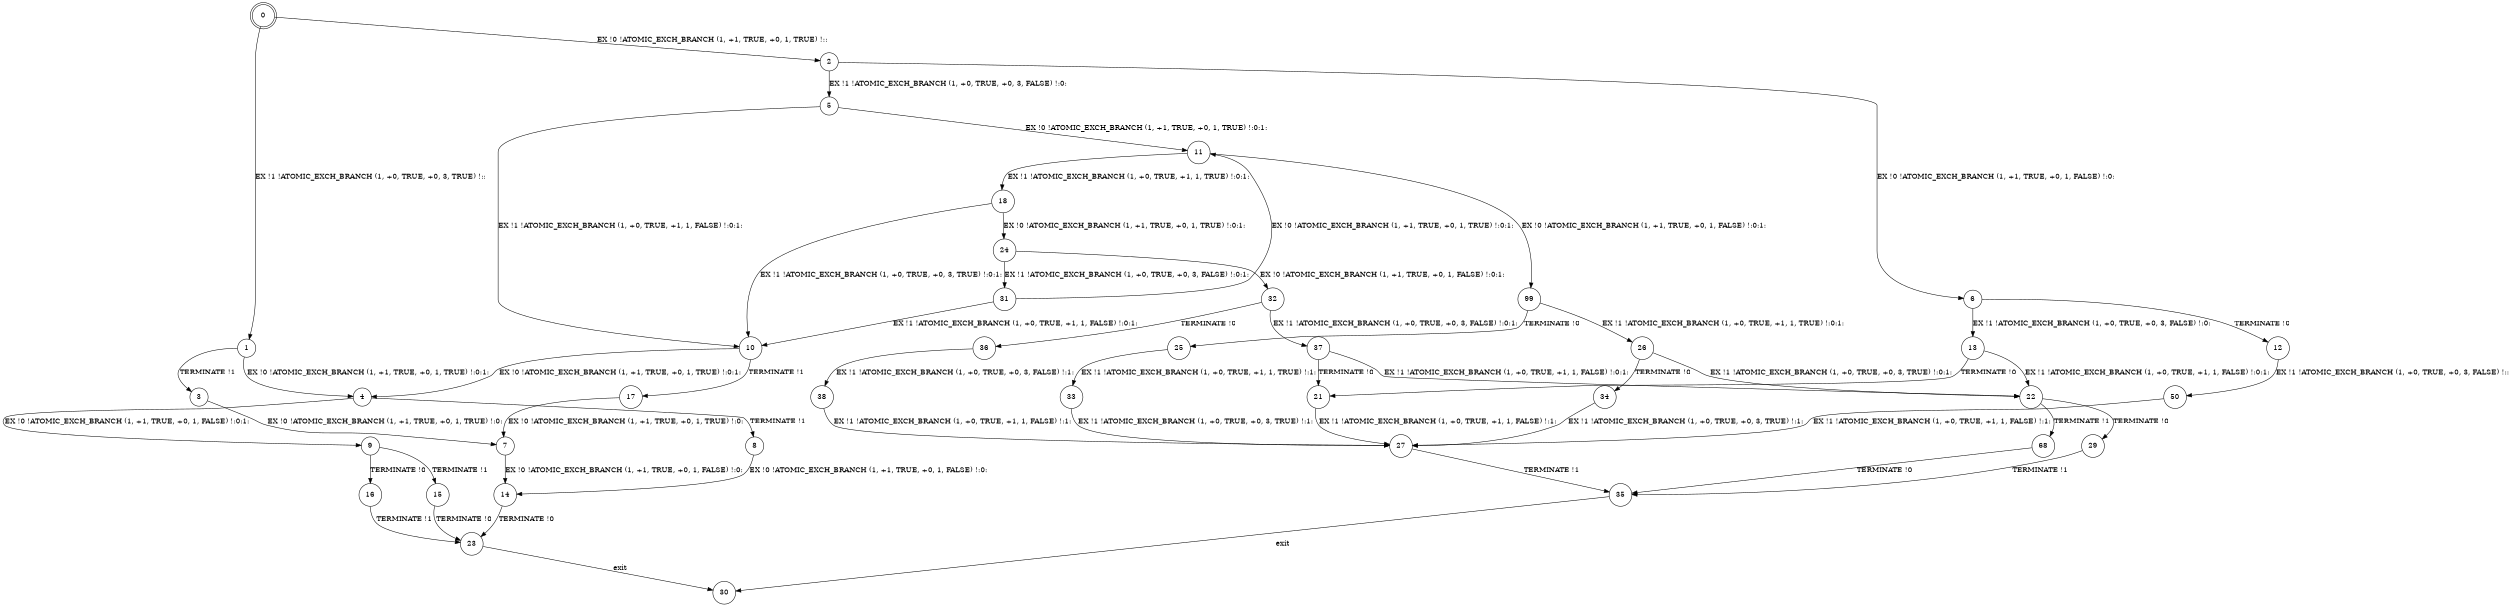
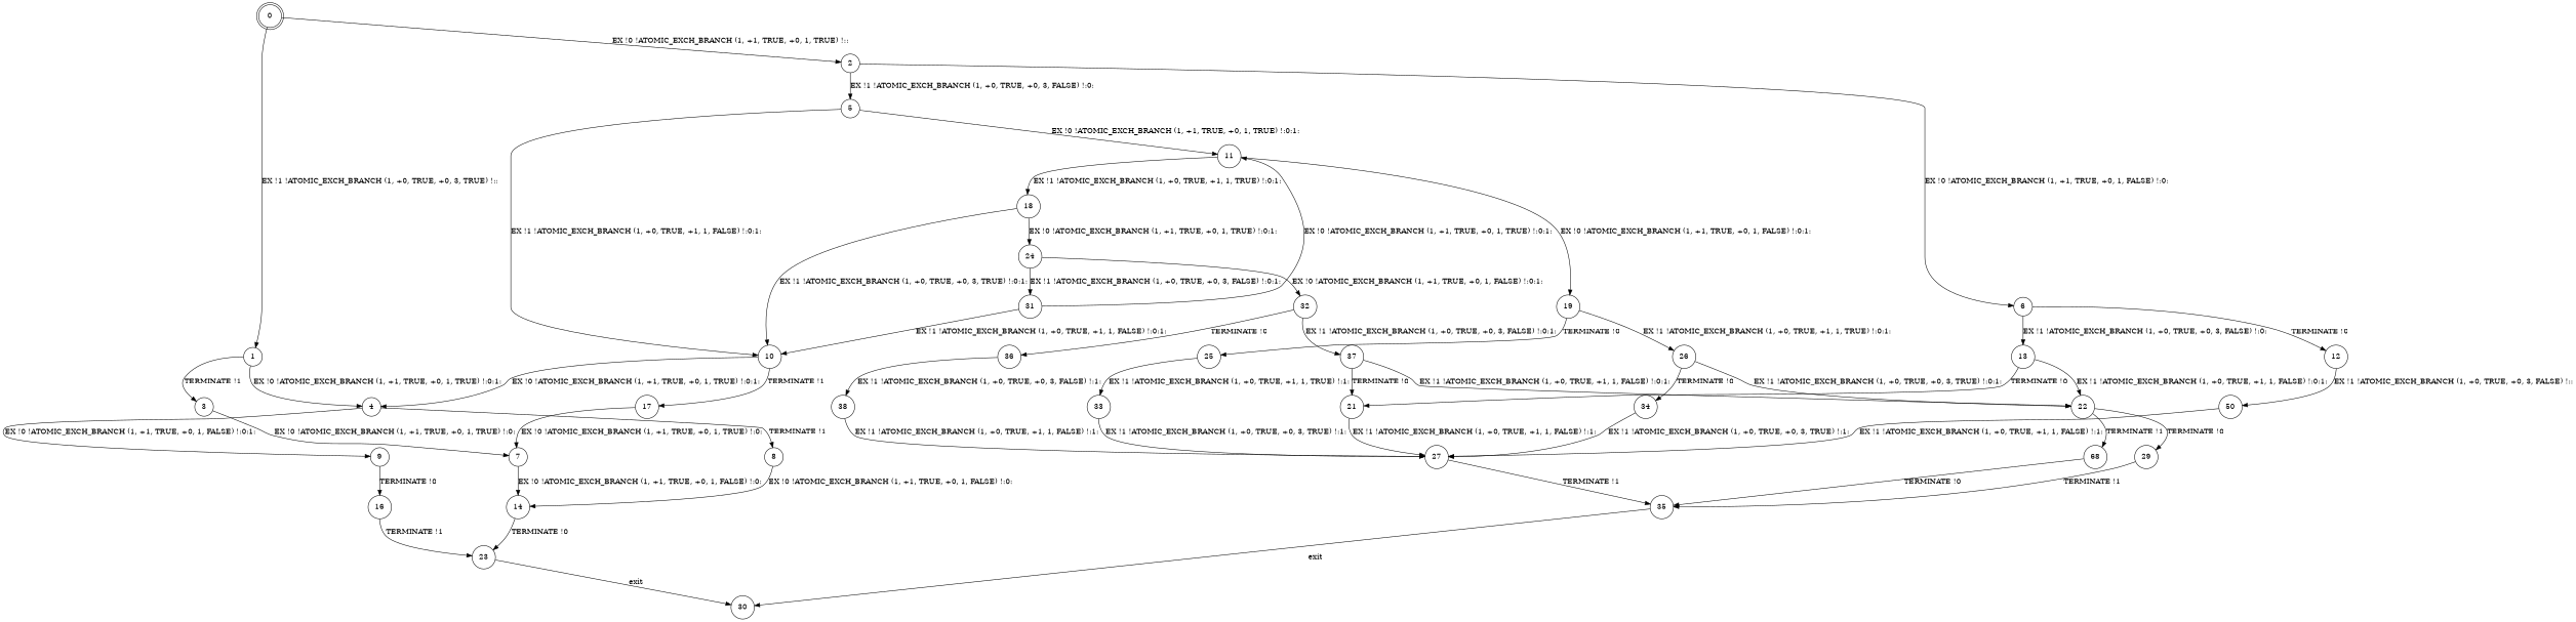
  digraph {
    node [shape=circle]
    0 [peripheries=2]
    1
    2
    3
    4
    5
    6
    7
    8
    9
    10
    11
    12
    13
    14
-   15
    16
    17
    18
-   19 [label=99]
+   19
    n21 [label=50]
    21
    22
    23
    24
    25
    26
    27
    n29 [label=68]
    29
    30
    31
    32
    33
    34
    35
    36
    37
    38
    0 -> 1 [label="EX !1 !ATOMIC_EXCH_BRANCH (1, +0, TRUE, +0, 3, TRUE) !::"]
    0 -> 2 [label="EX !0 !ATOMIC_EXCH_BRANCH (1, +1, TRUE, +0, 1, TRUE) !::"]
    1 -> 3 [label="TERMINATE !1"]
    1 -> 4 [label="EX !0 !ATOMIC_EXCH_BRANCH (1, +1, TRUE, +0, 1, TRUE) !:0:1:"]
    2 -> 5 [label="EX !1 !ATOMIC_EXCH_BRANCH (1, +0, TRUE, +0, 3, FALSE) !:0:"]
    2 -> 6 [label="EX !0 !ATOMIC_EXCH_BRANCH (1, +1, TRUE, +0, 1, FALSE) !:0:"]
    3 -> 7 [label="EX !0 !ATOMIC_EXCH_BRANCH (1, +1, TRUE, +0, 1, TRUE) !:0:"]
    4 -> 8 [label="TERMINATE !1"]
    4 -> 9 [label="EX !0 !ATOMIC_EXCH_BRANCH (1, +1, TRUE, +0, 1, FALSE) !:0:1:"]
    5 -> 10 [label="EX !1 !ATOMIC_EXCH_BRANCH (1, +0, TRUE, +1, 1, FALSE) !:0:1:"]
    5 -> 11 [label="EX !0 !ATOMIC_EXCH_BRANCH (1, +1, TRUE, +0, 1, TRUE) !:0:1:"]
    6 -> 12 [label="TERMINATE !0"]
    6 -> 13 [label="EX !1 !ATOMIC_EXCH_BRANCH (1, +0, TRUE, +0, 3, FALSE) !:0:"]
    7 -> 14 [label="EX !0 !ATOMIC_EXCH_BRANCH (1, +1, TRUE, +0, 1, FALSE) !:0:"]
    8 -> 14 [label="EX !0 !ATOMIC_EXCH_BRANCH (1, +1, TRUE, +0, 1, FALSE) !:0:"]
-   9 -> 15 [label="TERMINATE !1"]
    9 -> 16 [label="TERMINATE !0"]
    10 -> 4 [label="EX !0 !ATOMIC_EXCH_BRANCH (1, +1, TRUE, +0, 1, TRUE) !:0:1:"]
    10 -> 17 [label="TERMINATE !1"]
    11 -> 18 [label="EX !1 !ATOMIC_EXCH_BRANCH (1, +0, TRUE, +1, 1, TRUE) !:0:1:"]
    11 -> 19 [label="EX !0 !ATOMIC_EXCH_BRANCH (1, +1, TRUE, +0, 1, FALSE) !:0:1:"]
    12 -> n21 [label="EX !1 !ATOMIC_EXCH_BRANCH (1, +0, TRUE, +0, 3, FALSE) !::"]
    13 -> 21 [label="TERMINATE !0"]
    13 -> 22 [label="EX !1 !ATOMIC_EXCH_BRANCH (1, +0, TRUE, +1, 1, FALSE) !:0:1:"]
    14 -> 23 [label="TERMINATE !0"]
-   15 -> 23 [label="TERMINATE !0"]
    16 -> 23 [label="TERMINATE !1"]
    17 -> 7 [label="EX !0 !ATOMIC_EXCH_BRANCH (1, +1, TRUE, +0, 1, TRUE) !:0:"]
    18 -> 10 [label="EX !1 !ATOMIC_EXCH_BRANCH (1, +0, TRUE, +0, 3, TRUE) !:0:1:"]
    18 -> 24 [label="EX !0 !ATOMIC_EXCH_BRANCH (1, +1, TRUE, +0, 1, TRUE) !:0:1:"]
    19 -> 25 [label="TERMINATE !0"]
    19 -> 26 [label="EX !1 !ATOMIC_EXCH_BRANCH (1, +0, TRUE, +1, 1, TRUE) !:0:1:"]
    n21 -> 27 [label="EX !1 !ATOMIC_EXCH_BRANCH (1, +0, TRUE, +1, 1, FALSE) !:1:"]
    21 -> 27 [label="EX !1 !ATOMIC_EXCH_BRANCH (1, +0, TRUE, +1, 1, FALSE) !:1:"]
    22 -> n29 [label="TERMINATE !1"]
    22 -> 29 [label="TERMINATE !0"]
    23 -> 30 [label=exit]
    24 -> 31 [label="EX !1 !ATOMIC_EXCH_BRANCH (1, +0, TRUE, +0, 3, FALSE) !:0:1:"]
    24 -> 32 [label="EX !0 !ATOMIC_EXCH_BRANCH (1, +1, TRUE, +0, 1, FALSE) !:0:1:"]
    25 -> 33 [label="EX !1 !ATOMIC_EXCH_BRANCH (1, +0, TRUE, +1, 1, TRUE) !:1:"]
    26 -> 22 [label="EX !1 !ATOMIC_EXCH_BRANCH (1, +0, TRUE, +0, 3, TRUE) !:0:1:"]
    26 -> 34 [label="TERMINATE !0"]
    27 -> 35 [label="TERMINATE !1"]
    n29 -> 35 [label="TERMINATE !0"]
    29 -> 35 [label="TERMINATE !1"]
    31 -> 10 [label="EX !1 !ATOMIC_EXCH_BRANCH (1, +0, TRUE, +1, 1, FALSE) !:0:1:"]
    31 -> 11 [label="EX !0 !ATOMIC_EXCH_BRANCH (1, +1, TRUE, +0, 1, TRUE) !:0:1:"]
    32 -> 36 [label="TERMINATE !0"]
    32 -> 37 [label="EX !1 !ATOMIC_EXCH_BRANCH (1, +0, TRUE, +0, 3, FALSE) !:0:1:"]
    33 -> 27 [label="EX !1 !ATOMIC_EXCH_BRANCH (1, +0, TRUE, +0, 3, TRUE) !:1:"]
    34 -> 27 [label="EX !1 !ATOMIC_EXCH_BRANCH (1, +0, TRUE, +0, 3, TRUE) !:1:"]
    35 -> 30 [label=exit]
    36 -> 38 [label="EX !1 !ATOMIC_EXCH_BRANCH (1, +0, TRUE, +0, 3, FALSE) !:1:"]
    37 -> 21 [label="TERMINATE !0"]
    37 -> 22 [label="EX !1 !ATOMIC_EXCH_BRANCH (1, +0, TRUE, +1, 1, FALSE) !:0:1:"]
    38 -> 27 [label="EX !1 !ATOMIC_EXCH_BRANCH (1, +0, TRUE, +1, 1, FALSE) !:1:"]
  }
